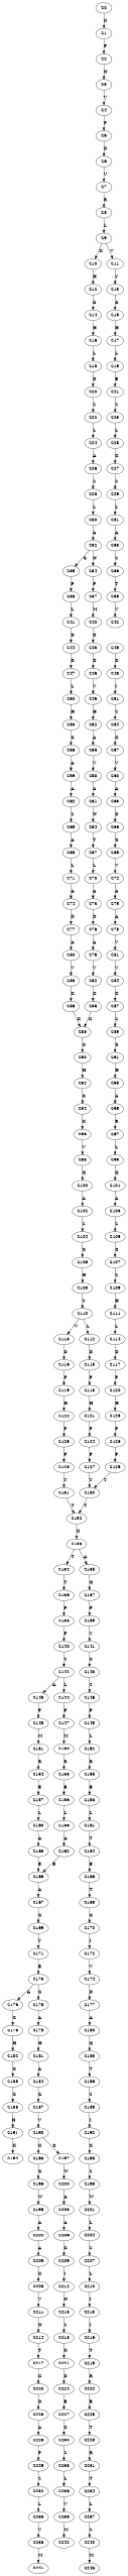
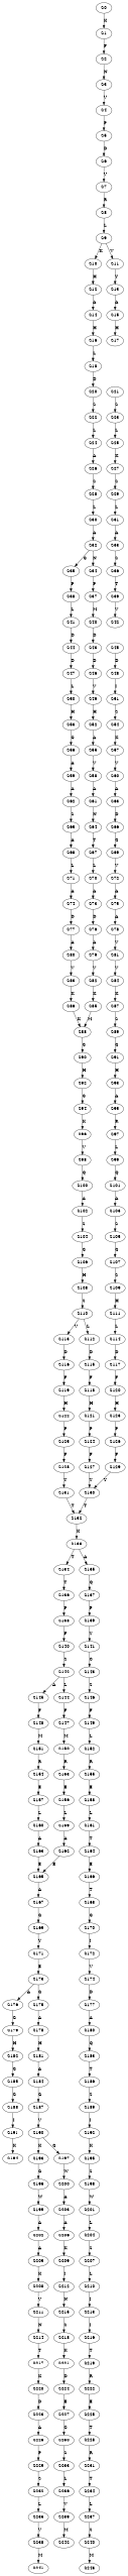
  strict digraph {
    S0
    S1
    S2
    S3
    S4
    S5
    S6
    S7
    S8
    S9
    S10
    S11
    S12
    S13
    S14
    S15
    S16
    S17
    S18
-   S19
    S20
    S21
    S22
    S23
    S24
    S25
    S26
    S27
    S28
    S29
    S30
    S31
    S32
    S33
    S34
    S35
    S36
    S37
    S38
    S39
    S40
    S41
    S42
    S43
    S44
    S46
    S47
    S45
    S48
    S49
    S50
    S51
    S52
    S53
    S54
    S55
    S56
    S57
    S58
    S59
    S60
    S61
    S62
    S63
    S64
    S65
    S66
    S67
    S68
    S69
    S70
    S71
    S72
    S73
    S74
    S75
    S76
    S77
    S78
    S79
    S80
    S81
    S82
    S83
    S84
    S85
    S86
    S87
    S88
    S89
    S90
    S91
    S92
    S93
    S94
    S95
    S96
    S97
    S98
    S99
    S100
    S101
    S102
    S103
    S104
    S105
    S106
    S107
    S108
    S109
    S110
    S111
    S112
    S113
    S114
    S115
    S116
    S117
    S118
    S119
    S120
    S121
    S122
    S123
    S124
    S125
    S126
    S127
    S128
    S129
    S130
    S131
    S132
    S133
    S134
    S135
    S136
    S137
    S138
    S139
    S140
    S141
    S142
    S143
    S144
    S145
    S146
    S147
    S148
    S149
    S150
    S151
    S152
    S153
    S154
    S155
    S156
    S157
    S158
    S159
    S160
    S161
    S162
    S163
    S164
    S165
    S166
    S167
    S168
    S169
    S170
    S171
    S172
    S173
    S174
    S175
    S176
    S177
    S178
    S179
    S180
    S181
    S182
    S183
    S184
    S185
    S186
    S187
    S188
    S189
    S190
    S191
    S192
    S193
    S197
    S194
    S195
    S196
    S198
    S199
    S200
    S201
    S202
    S203
    S204
    S205
    S206
    S207
    S208
    S209
    S210
    S211
    S212
    S213
    S214
    S215
    S216
    S217
    S218
    S219
    S220
    S221
    S222
    S223
    S224
    S225
    S226
    S227
    S228
    S229
    S230
    S231
    S232
    S233
    S234
    S235
    S236
    S237
    S238
    S239
    S240
    S241
    S242
    S243
    S0 -> S1 [label=K]
    S1 -> S2 [label=F]
    S2 -> S3 [label=N]
    S3 -> S4 [label=V]
    S4 -> S5 [label=P]
    S5 -> S6 [label=D]
    S6 -> S7 [label=V]
    S7 -> S8 [label=R]
    S8 -> S9 [label=L]
    S9 -> S10 [label=K]
    S9 -> S11 [label=V]
    S10 -> S12 [label=H]
    S11 -> S13 [label=Y]
    S12 -> S14 [label=A]
    S13 -> S15 [label=A]
    S14 -> S16 [label=H]
    S15 -> S17 [label=H]
    S16 -> S18 [label=L]
-   S17 -> S19 [label=L]
    S18 -> S20 [label=D]
-   S19 -> S21 [label=E]
    S20 -> S22 [label=S]
    S21 -> S23 [label=S]
    S22 -> S24 [label=L]
    S23 -> S25 [label=L]
    S24 -> S26 [label=A]
    S25 -> S27 [label=K]
    S26 -> S28 [label=S]
    S27 -> S29 [label=S]
    S28 -> S30 [label=L]
    S29 -> S31 [label=L]
    S30 -> S32 [label=A]
    S31 -> S33 [label=A]
    S32 -> S34 [label=N]
    S32 -> S35 [label=G]
    S33 -> S36 [label=S]
    S34 -> S37 [label=P]
    S35 -> S38 [label=P]
    S36 -> S39 [label=T]
    S37 -> S40 [label=M]
    S38 -> S41 [label=L]
    S39 -> S42 [label=V]
    S40 -> S43 [label=D]
    S41 -> S44 [label=D]
    S43 -> S46 [label=D]
    S44 -> S47 [label=D]
    S46 -> S49 [label=V]
    S47 -> S50 [label=L]
    S45 -> S48 [label=D]
    S48 -> S51 [label=I]
    S49 -> S52 [label=H]
    S50 -> S53 [label=H]
    S51 -> S54 [label=S]
    S52 -> S55 [label=A]
    S53 -> S56 [label=G]
    S54 -> S57 [label=K]
    S55 -> S58 [label=V]
    S56 -> S59 [label=A]
    S57 -> S60 [label=V]
    S58 -> S61 [label=A]
    S59 -> S62 [label=A]
    S60 -> S63 [label=A]
    S61 -> S64 [label=N]
    S62 -> S65 [label=S]
    S63 -> S66 [label=D]
    S64 -> S67 [label=T]
    S65 -> S68 [label=A]
    S66 -> S69 [label=G]
    S67 -> S70 [label=L]
    S68 -> S71 [label=L]
    S69 -> S72 [label=V]
    S70 -> S73 [label=A]
    S71 -> S74 [label=A]
    S72 -> S75 [label=A]
    S73 -> S76 [label=D]
    S74 -> S77 [label=D]
    S75 -> S78 [label=A]
    S76 -> S79 [label=A]
    S77 -> S80 [label=A]
    S78 -> S81 [label=V]
    S79 -> S82 [label=V]
    S80 -> S83 [label=V]
    S81 -> S84 [label=V]
    S82 -> S85 [label=K]
    S83 -> S86 [label=K]
    S84 -> S87 [label=K]
-   S85 -> S88 [label=K]
+   S85 -> S88 [label=M]
    S86 -> S88 [label=K]
    S87 -> S89 [label=S]
    S88 -> S90 [label=G]
    S89 -> S91 [label=G]
    S90 -> S92 [label=H]
    S91 -> S93 [label=H]
    S92 -> S94 [label=G]
    S93 -> S95 [label=A]
    S94 -> S96 [label=K]
    S95 -> S97 [label=R]
    S96 -> S98 [label=V]
    S97 -> S99 [label=L]
    S98 -> S100 [label=Q]
    S99 -> S101 [label=Q]
    S100 -> S102 [label=A]
    S101 -> S103 [label=A]
    S102 -> S104 [label=S]
    S103 -> S105 [label=S]
    S104 -> S106 [label=G]
    S105 -> S107 [label=G]
    S106 -> S108 [label=H]
    S107 -> S109 [label=S]
    S108 -> S110 [label=S]
    S109 -> S111 [label=H]
    S110 -> S112 [label=L]
    S110 -> S113 [label=V]
    S111 -> S114 [label=L]
    S112 -> S115 [label=D]
    S113 -> S116 [label=D]
    S114 -> S117 [label=D]
    S115 -> S118 [label=F]
    S116 -> S119 [label=F]
    S117 -> S120 [label=F]
    S118 -> S121 [label=H]
    S119 -> S122 [label=H]
    S120 -> S123 [label=H]
    S121 -> S124 [label=P]
    S122 -> S125 [label=P]
    S123 -> S126 [label=P]
    S124 -> S127 [label=F]
    S125 -> S128 [label=F]
    S126 -> S129 [label=F]
    S127 -> S130 [label=Y]
    S128 -> S131 [label=Y]
    S129 -> S130 [label=Y]
    S130 -> S132 [label=T]
    S131 -> S132 [label=T]
    S132 -> S133 [label=K]
    S133 -> S134 [label=T]
    S133 -> S135 [label=A]
    S134 -> S136 [label=T]
    S135 -> S137 [label=Q]
    S136 -> S138 [label=P]
    S137 -> S139 [label=P]
    S138 -> S140 [label=F]
    S139 -> S141 [label=Y]
    S140 -> S142 [label=S]
    S141 -> S143 [label=C]
    S142 -> S144 [label=L]
    S142 -> S145 [label=A]
    S143 -> S146 [label=S]
    S144 -> S147 [label=F]
    S145 -> S148 [label=F]
    S146 -> S149 [label=F]
    S147 -> S150 [label=M]
    S148 -> S151 [label=M]
    S149 -> S152 [label=L]
    S150 -> S153 [label=R]
    S151 -> S154 [label=R]
    S152 -> S155 [label=R]
    S153 -> S156 [label=E]
    S154 -> S157 [label=E]
    S155 -> S158 [label=E]
    S156 -> S159 [label=L]
    S157 -> S160 [label=L]
    S158 -> S161 [label=L]
    S159 -> S162 [label=A]
    S160 -> S163 [label=A]
    S161 -> S164 [label=T]
    S162 -> S165 [label=E]
    S163 -> S165 [label=E]
    S164 -> S166 [label=E]
    S165 -> S167 [label=A]
    S166 -> S168 [label=T]
    S167 -> S169 [label=G]
    S168 -> S170 [label=G]
    S169 -> S171 [label=Y]
    S170 -> S172 [label=I]
    S171 -> S173 [label=E]
    S172 -> S174 [label=V]
    S173 -> S175 [label=G]
    S173 -> S176 [label=A]
    S174 -> S177 [label=D]
    S175 -> S178 [label=A]
    S176 -> S179 [label=G]
    S177 -> S180 [label=A]
    S178 -> S181 [label=H]
    S179 -> S182 [label=H]
    S180 -> S183 [label=Q]
    S181 -> S184 [label=A]
    S182 -> S185 [label=G]
    S183 -> S186 [label=T]
    S184 -> S187 [label=G]
    S185 -> S188 [label=G]
    S186 -> S189 [label=S]
    S187 -> S190 [label=V]
-   S188 -> S191 [label=H]
+   S188 -> S191 [label=I]
    S189 -> S192 [label=I]
    S190 -> S193 [label=K]
    S190 -> S197 [label=G]
    S191 -> S194 [label=K]
    S192 -> S195 [label=K]
    S193 -> S196 [label=G]
    S197 -> S200 [label=W]
    S195 -> S198 [label=S]
    S196 -> S199 [label=W]
    S198 -> S201 [label=W]
    S199 -> S202 [label=A]
    S200 -> S203 [label=A]
    S201 -> S204 [label=L]
    S202 -> S205 [label=A]
    S203 -> S206 [label=A]
    S204 -> S207 [label=S]
    S205 -> S208 [label=K]
    S206 -> S209 [label=K]
    S207 -> S210 [label=L]
    S208 -> S211 [label=V]
    S209 -> S212 [label=I]
    S210 -> S213 [label=I]
    S211 -> S214 [label=N]
    S212 -> S215 [label=N]
    S213 -> S216 [label=I]
    S214 -> S217 [label=T]
    S215 -> S218 [label=S]
    S216 -> S219 [label=T]
    S217 -> S220 [label=K]
    S218 -> S221 [label=K]
    S219 -> S222 [label=R]
    S220 -> S223 [label=D]
    S221 -> S224 [label=D]
    S222 -> S225 [label=E]
    S223 -> S226 [label=A]
    S224 -> S227 [label=E]
    S225 -> S228 [label=T]
    S226 -> S229 [label=P]
    S227 -> S230 [label=G]
    S228 -> S231 [label=R]
    S229 -> S232 [label=S]
    S230 -> S233 [label=S]
    S231 -> S234 [label=T]
    S232 -> S235 [label=L]
    S233 -> S236 [label=L]
    S234 -> S237 [label=L]
    S235 -> S238 [label=V]
    S236 -> S239 [label=V]
    S237 -> S240 [label=S]
    S238 -> S241 [label=M]
    S239 -> S242 [label=M]
    S240 -> S243 [label=M]
  }
